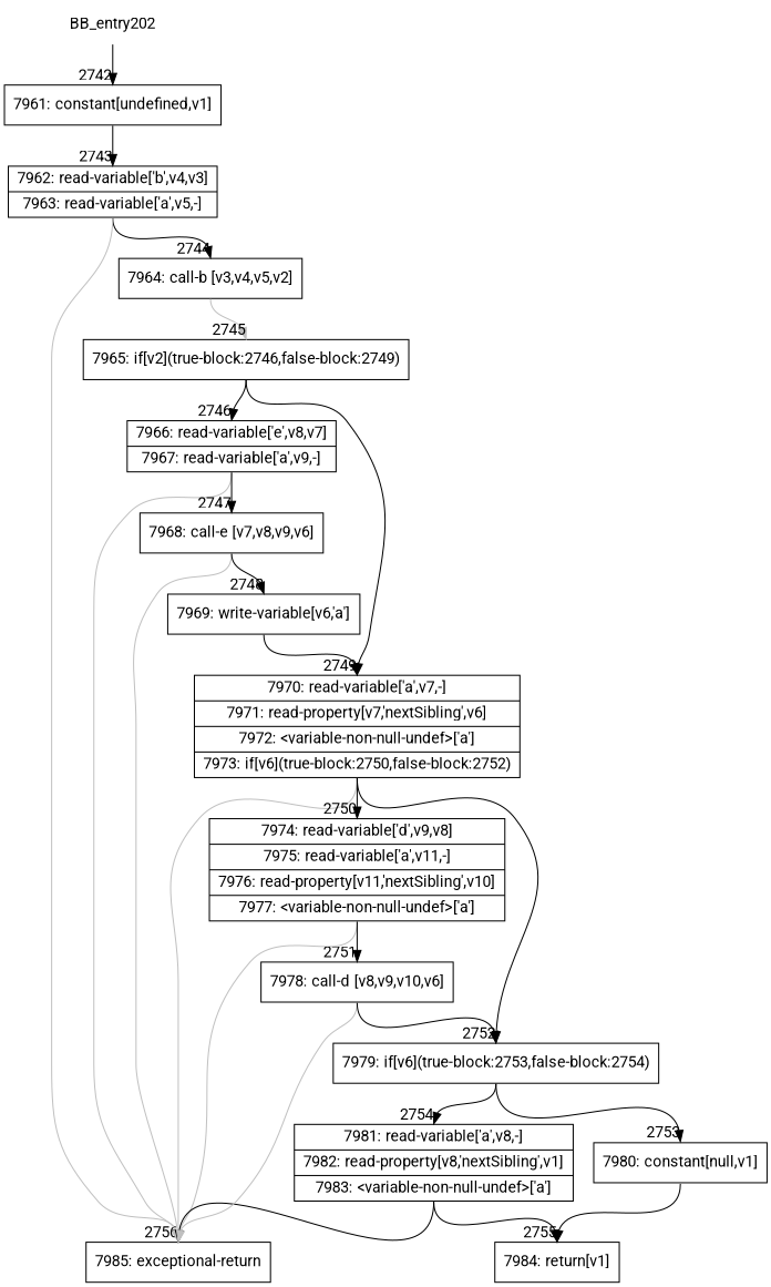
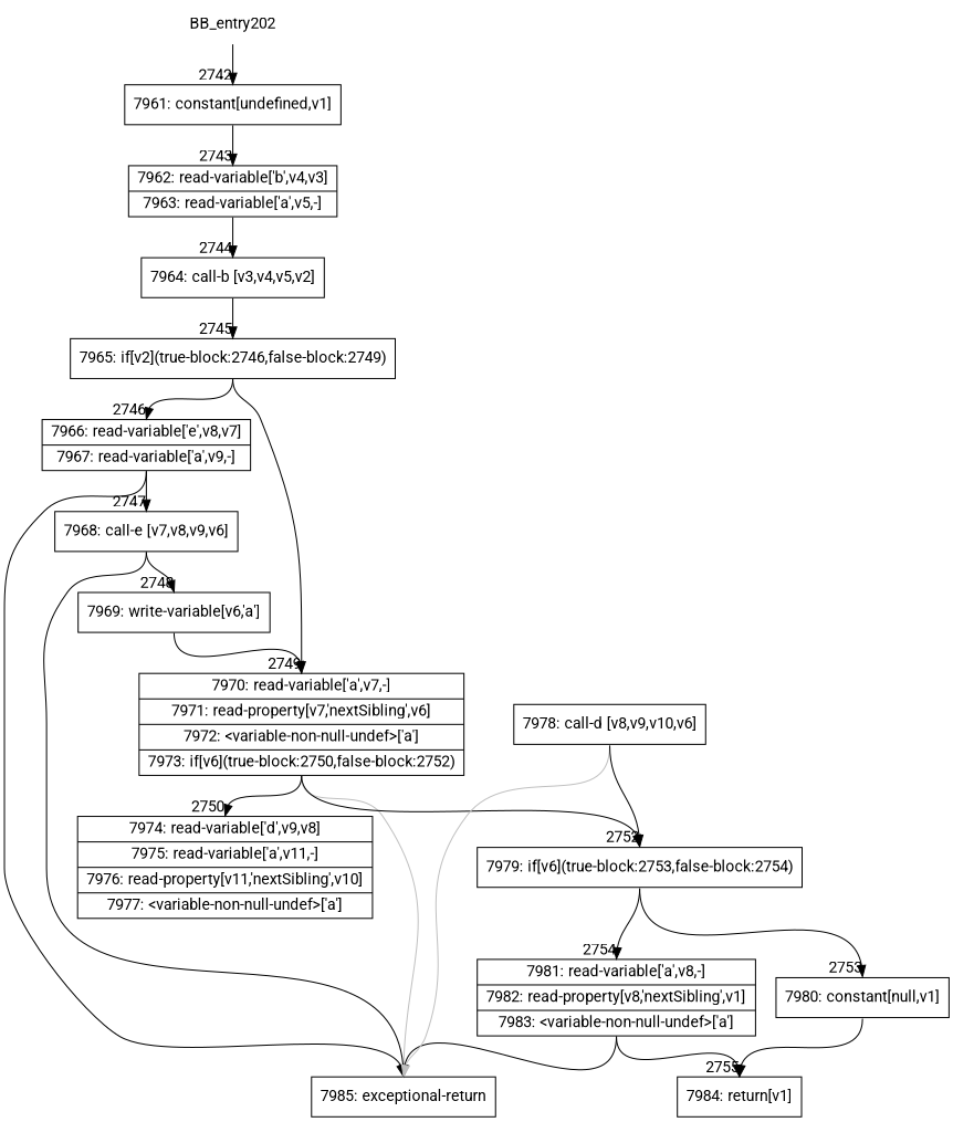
  digraph {
    fontname=Roboto
    rankdir=TD
    node [fontname=Roboto shape=record]
    edge [fontname=Roboto headport=n tailport=s]
    n1 [label=BB_entry202 shape=none]
    n2 [label="{7961: constant[undefined,v1]}"]
    n3 [label="{7962: read-variable['b',v4,v3]|7963: read-variable['a',v5,-]}"]
    n4 [label="{7964: call-b [v3,v4,v5,v2]}"]
    n5 [label="{7985: exceptional-return}"]
    n6 [label="{7965: if[v2](true-block:2746,false-block:2749)}"]
    n7 [label="{7970: read-variable['a',v7,-]|7971: read-property[v7,'nextSibling',v6]|7972: \<variable-non-null-undef\>['a']|7973: if[v6](true-block:2750,false-block:2752)}"]
    n8 [label="{7966: read-variable['e',v8,v7]|7967: read-variable['a',v9,-]}"]
    n9 [label="{7979: if[v6](true-block:2753,false-block:2754)}"]
    n10 [label="{7974: read-variable['d',v9,v8]|7975: read-variable['a',v11,-]|7976: read-property[v11,'nextSibling',v10]|7977: \<variable-non-null-undef\>['a']}"]
    n11 [label="{7968: call-e [v7,v8,v9,v6]}"]
    n12 [label="{7980: constant[null,v1]}"]
    n13 [label="{7981: read-variable['a',v8,-]|7982: read-property[v8,'nextSibling',v1]|7983: \<variable-non-null-undef\>['a']}"]
    n14 [label="{7978: call-d [v8,v9,v10,v6]}"]
    n15 [label="{7969: write-variable[v6,'a']}"]
    n16 [label="{7984: return[v1]}"]
    n1 -> n2 [headlabel="    2742"]
    n2 -> n3 [headlabel="      2743"]
    n3 -> n4 [headlabel="      2744"]
-   n3 -> n5 [color=gray headlabel="      2756"]
-   n4 -> n6 [headlabel="      2745" color=gray]
+   n4 -> n6 [headlabel="      2745"]
    n6 -> n7 [headlabel="      2749"]
    n6 -> n8 [headlabel="      2746"]
    n7 -> n5 [color=gray]
    n7 -> n9 [headlabel="      2752"]
    n7 -> n10 [headlabel="      2750"]
-   n8 -> n5 [color=gray]
+   n8 -> n5 [color=black]
    n8 -> n11 [headlabel="      2747"]
    n9 -> n12 [headlabel="      2753"]
    n9 -> n13 [headlabel="      2754"]
-   n10 -> n5 [color=gray]
-   n10 -> n14 [headlabel="      2751"]
-   n11 -> n5 [color=gray]
+   n11 -> n5 [color=black]
    n11 -> n15 [headlabel="      2748"]
    n12 -> n16 [headlabel="      2755"]
    n13 -> n5 [color=black]
    n13 -> n16
    n14 -> n5 [color=gray]
    n14 -> n9
    n15 -> n7
  }
